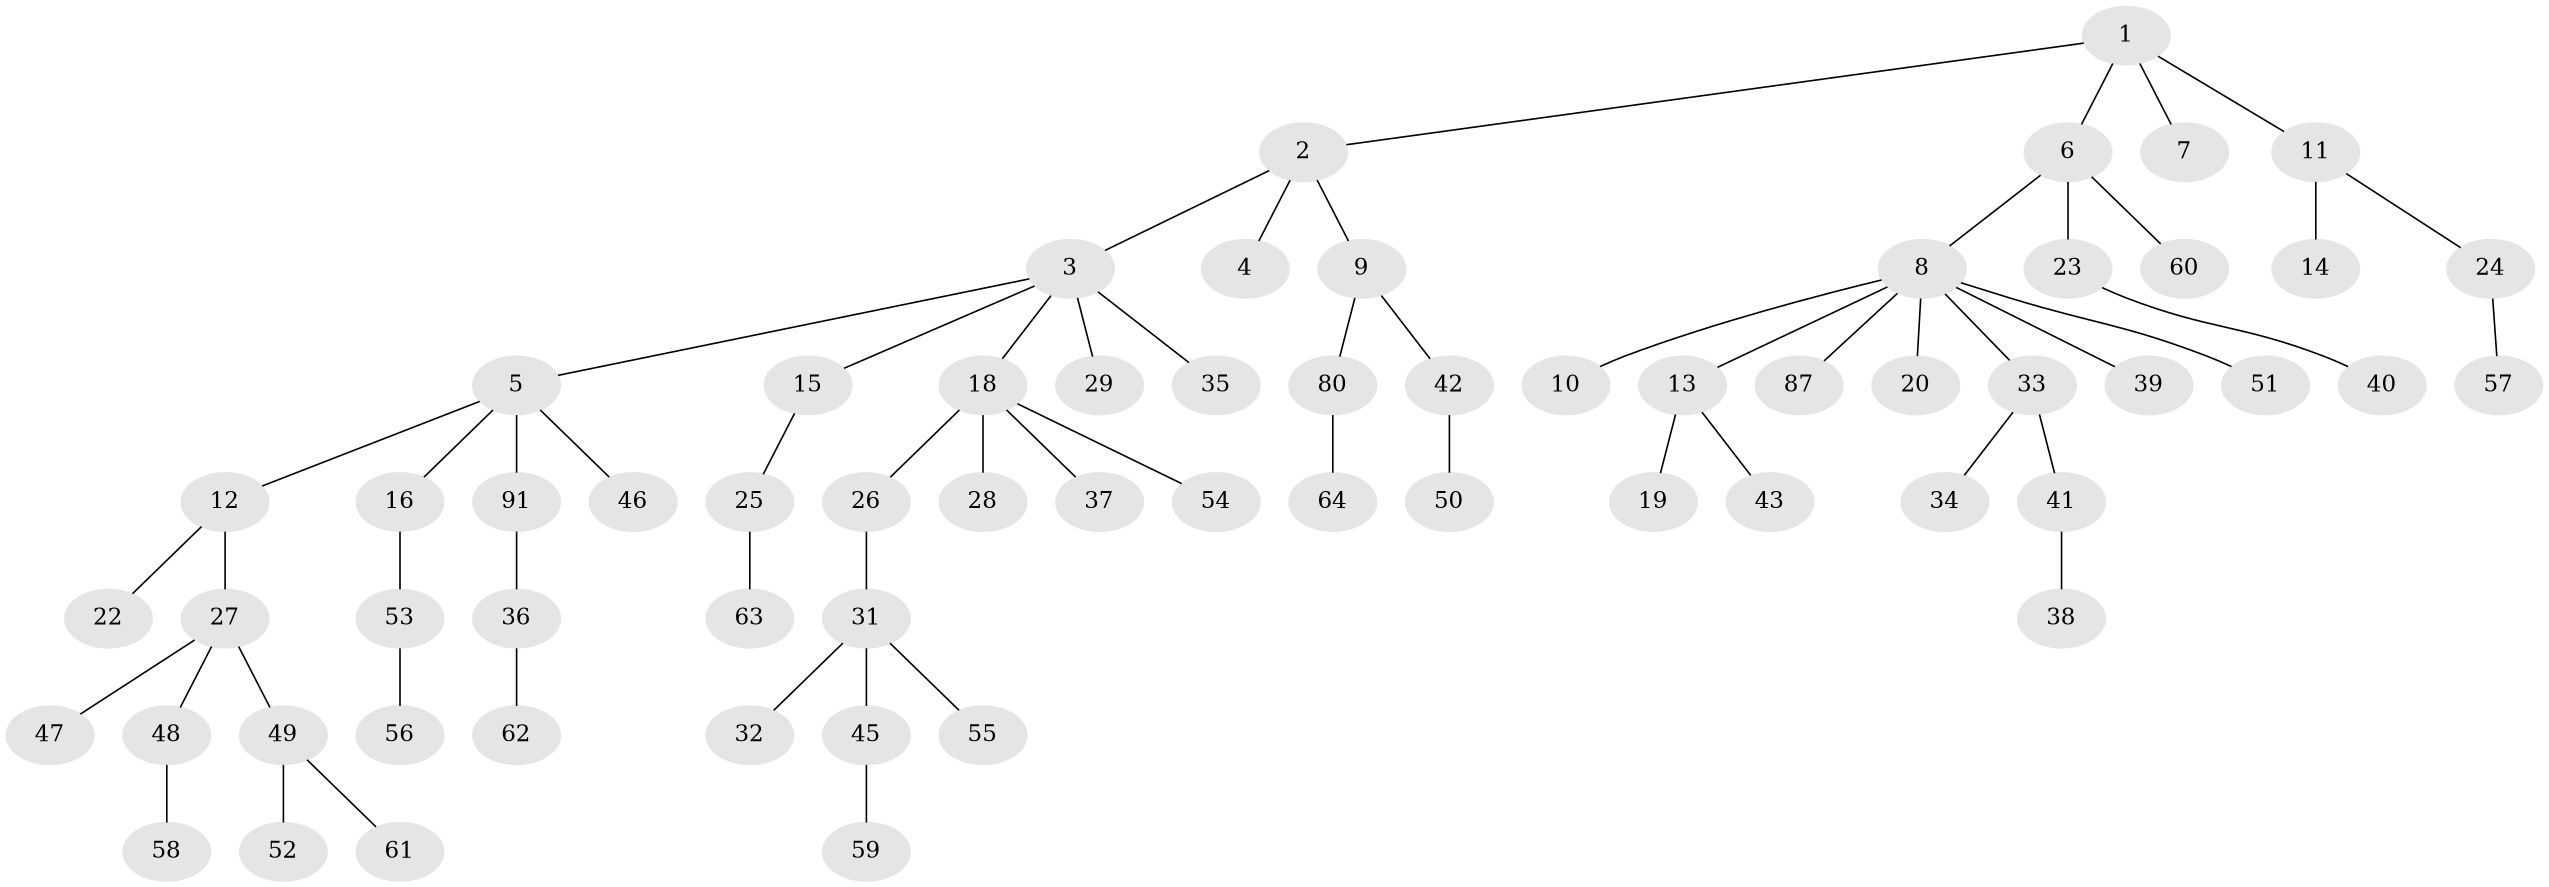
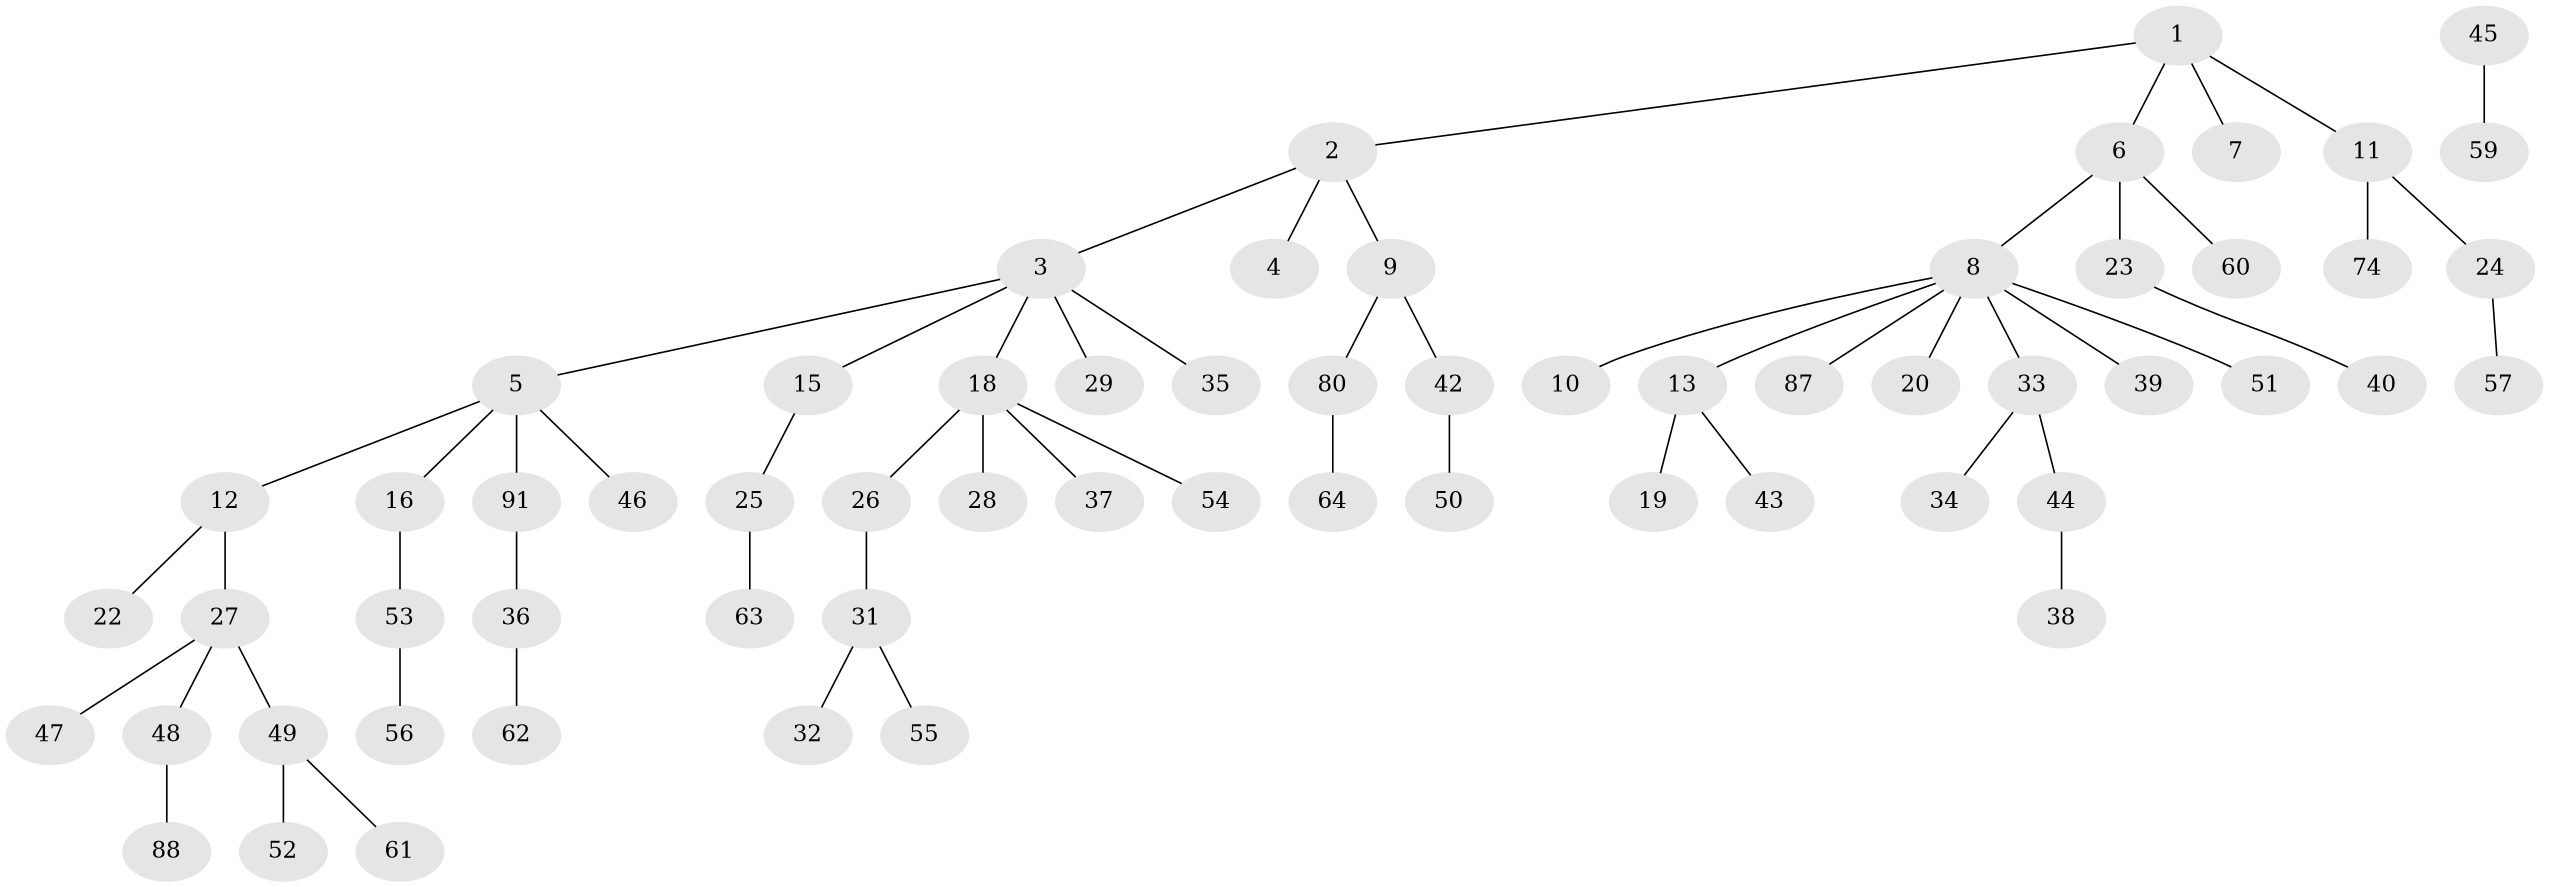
  graph {
    node [color=gray90 style=filled]
    1
    2
    6
    7
    11
    3
    4
    9
    8
    23
    60
-   14
+   14 [label=74]
    24
    5
    15
    18
    29
    35
    n19 [label=80]
    42
    12
    16
    n23 [label=91]
    46
    25
    26
    28
    37
    54
    22
    27
    53
    36
    10
    13
    n36 [label=87]
    20
    33
    39
    51
    40
    19
    43
    34
-   44 [label=41]
+   44
    64
    50
    57
    47
    48
    49
    63
    56
    31
    62
    32
    45
    55
-   58
+   58 [label=88]
    52
    61
    59
    38
    1 -- 2
    1 -- 6
    1 -- 7
    1 -- 11
    2 -- 3
    2 -- 4
    2 -- 9
    6 -- 8
    6 -- 23
    6 -- 60
    11 -- 14
    11 -- 24
    3 -- 5
    3 -- 15
    3 -- 18
    3 -- 29
    3 -- 35
    9 -- n19
    9 -- 42
    8 -- 10
    8 -- 13
    8 -- n36
    8 -- 20
    8 -- 33
    8 -- 39
    8 -- 51
    23 -- 40
    24 -- 57
    5 -- 12
    5 -- 16
    5 -- n23
    5 -- 46
    15 -- 25
    18 -- 26
    18 -- 28
    18 -- 37
    18 -- 54
    n19 -- 64
    42 -- 50
    12 -- 22
    12 -- 27
    16 -- 53
    n23 -- 36
    25 -- 63
    26 -- 31
    27 -- 47
    27 -- 48
    27 -- 49
    53 -- 56
    36 -- 62
    13 -- 19
    13 -- 43
    33 -- 34
    33 -- 44
    44 -- 38
    48 -- 58
    49 -- 52
    49 -- 61
    31 -- 32
-   31 -- 45
    31 -- 55
    45 -- 59
  }
